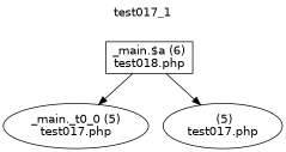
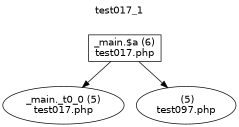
  digraph {
    fontname="DejaVu Sans"
    label=test017_1
    labelloc=t
    node [fontname="DejaVu Sans" shape=ellipse]
    edge [fontname="DejaVu Sans"]
-   n1 [label="_main.$a (6)\ntest018.php" shape=box]
+   n1 [label="_main.$a (6)\ntest017.php" shape=box]
    n2 [label="_main._t0_0 (5)\ntest017.php"]
-   n3 [label=" (5)\ntest017.php"]
+   n3 [label=" (5)\ntest097.php"]
    n1 -> n2
    n1 -> n3
  }
